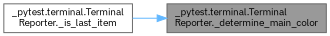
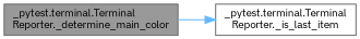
  digraph {
    rankdir=LR
    fontname="IBM Plex Sans"
    node [fontname="IBM Plex Sans" fontsize=10 shape=box style=filled]
    n1 [color=gray40 fillcolor=grey60 fontcolor=black height=0.2 label="_pytest.terminal.Terminal\lReporter._determine_main_color" width=0.4]
    n2 [color=grey40 fillcolor=white height=0.2 label="_pytest.terminal.Terminal\lReporter._is_last_item" width=0.4]
-   n2 -> n1 [color=steelblue1 fontname="IBM Plex Sans" fontsize=10 labelfontname=Helvetica labelfontsize=10 style=solid]
+   n1 -> n2 [color=steelblue1 fontname="IBM Plex Sans" fontsize=10 labelfontname=Helvetica labelfontsize=10 style=solid]
  }
